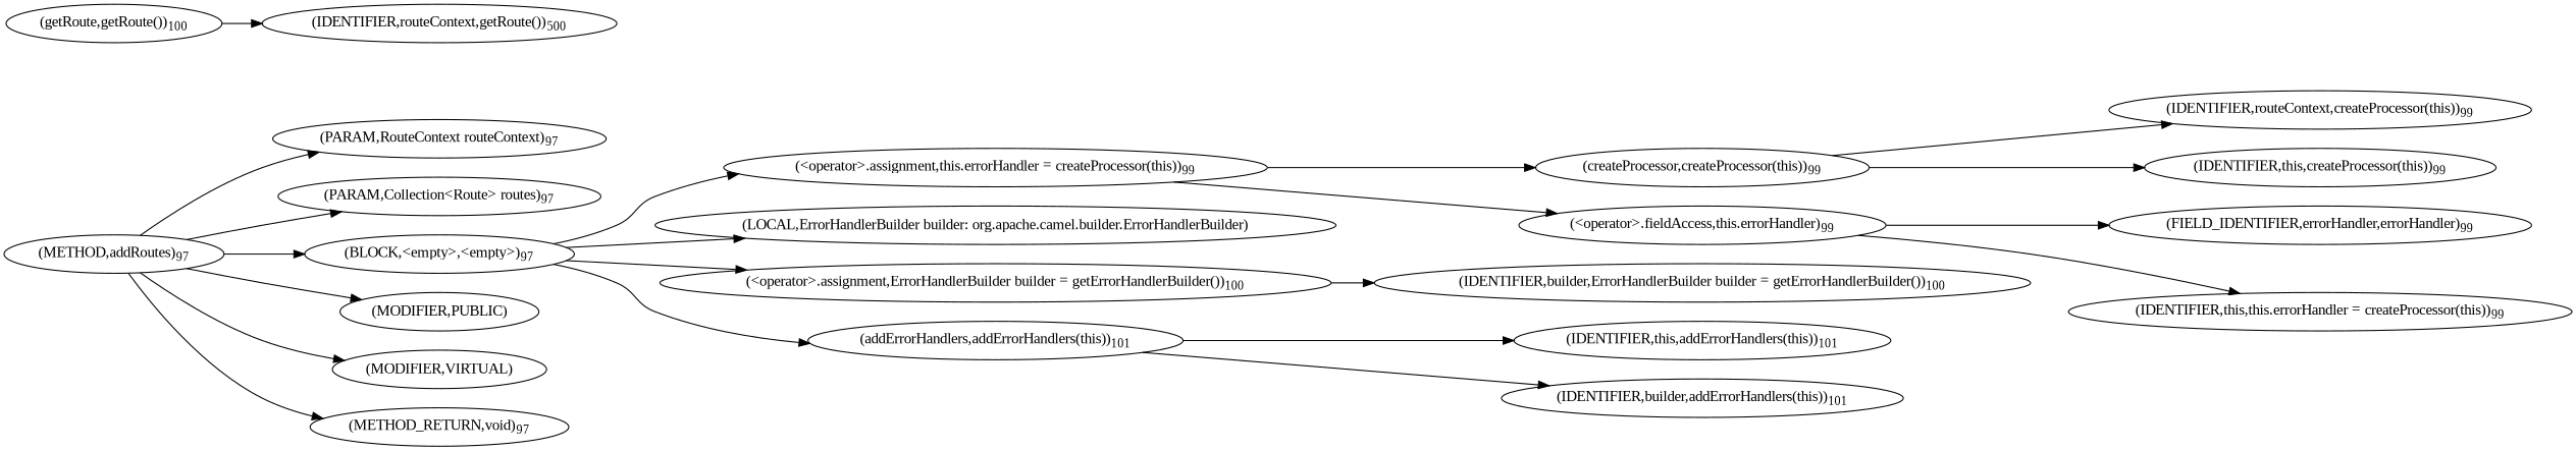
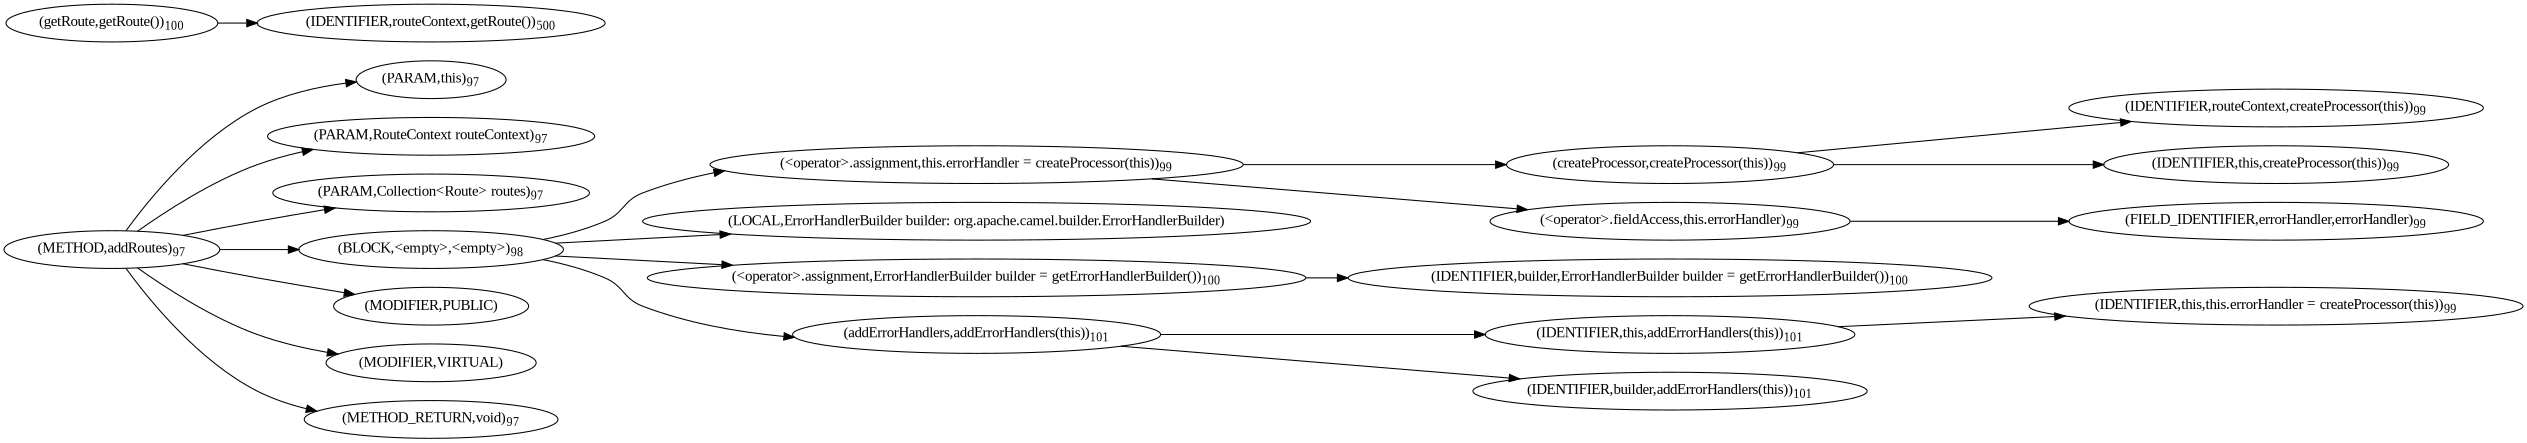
  digraph {
    fontname="Liberation Serif"
    rankdir=LR
    node [fontname="Liberation Serif"]
    edge [fontname="Liberation Serif"]
    n1 [label=<(METHOD,addRoutes)<SUB>97</SUB>>]
+   n2 [label=<(PARAM,this)<SUB>97</SUB>>]
    n3 [label=<(PARAM,RouteContext routeContext)<SUB>97</SUB>>]
    n4 [label=<(PARAM,Collection&lt;Route&gt; routes)<SUB>97</SUB>>]
-   n5 [label=<(BLOCK,&lt;empty&gt;,&lt;empty&gt;)<SUB>97</SUB>>]
+   n5 [label=<(BLOCK,&lt;empty&gt;,&lt;empty&gt;)<SUB>98</SUB>>]
    n6 [label=<(MODIFIER,PUBLIC)>]
    n7 [label=<(MODIFIER,VIRTUAL)>]
    n8 [label=<(METHOD_RETURN,void)<SUB>97</SUB>>]
    n9 [label=<(&lt;operator&gt;.assignment,this.errorHandler = createProcessor(this))<SUB>99</SUB>>]
    n10 [label=<(LOCAL,ErrorHandlerBuilder builder: org.apache.camel.builder.ErrorHandlerBuilder)>]
    n11 [label=<(&lt;operator&gt;.assignment,ErrorHandlerBuilder builder = getErrorHandlerBuilder())<SUB>100</SUB>>]
    n12 [label=<(addErrorHandlers,addErrorHandlers(this))<SUB>101</SUB>>]
    n13 [label=<(&lt;operator&gt;.fieldAccess,this.errorHandler)<SUB>99</SUB>>]
    n14 [label=<(createProcessor,createProcessor(this))<SUB>99</SUB>>]
    n15 [label=<(IDENTIFIER,builder,ErrorHandlerBuilder builder = getErrorHandlerBuilder())<SUB>100</SUB>>]
    n16 [label=<(IDENTIFIER,builder,addErrorHandlers(this))<SUB>101</SUB>>]
    n17 [label=<(IDENTIFIER,this,addErrorHandlers(this))<SUB>101</SUB>>]
    n18 [label=<(IDENTIFIER,this,this.errorHandler = createProcessor(this))<SUB>99</SUB>>]
    n19 [label=<(FIELD_IDENTIFIER,errorHandler,errorHandler)<SUB>99</SUB>>]
    n20 [label=<(IDENTIFIER,routeContext,createProcessor(this))<SUB>99</SUB>>]
    n21 [label=<(IDENTIFIER,this,createProcessor(this))<SUB>99</SUB>>]
    n22 [label=<(getRoute,getRoute())<SUB>100</SUB>>]
    n23 [label=<(IDENTIFIER,routeContext,getRoute())<SUB>500</SUB>>]
+   n1 -> n2
    n1 -> n3
    n1 -> n4
    n1 -> n5
    n1 -> n6
    n1 -> n7
    n1 -> n8
    n5 -> n9
    n5 -> n10
    n5 -> n11
    n5 -> n12
    n9 -> n13
    n9 -> n14
    n11 -> n15
    n12 -> n16
    n12 -> n17
-   n13 -> n18
+   n17 -> n18
    n13 -> n19
    n14 -> n20
    n14 -> n21
    n22 -> n23
  }
